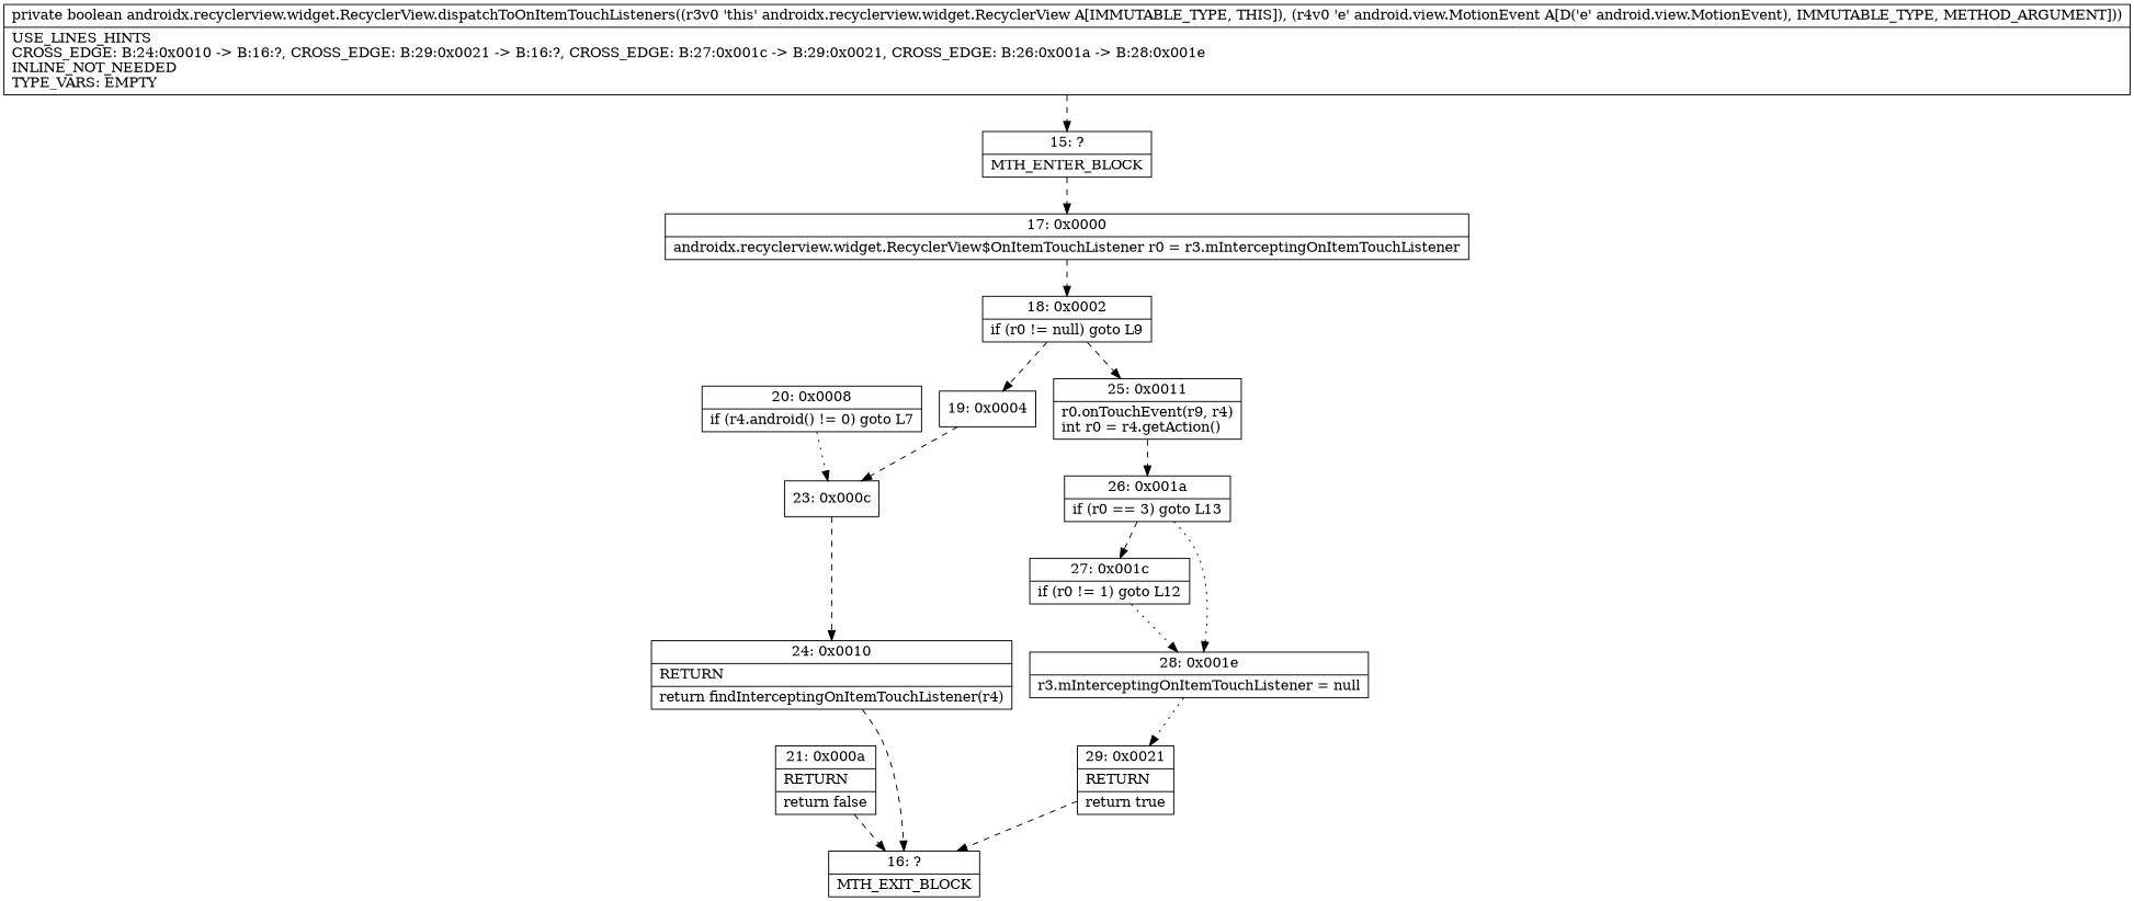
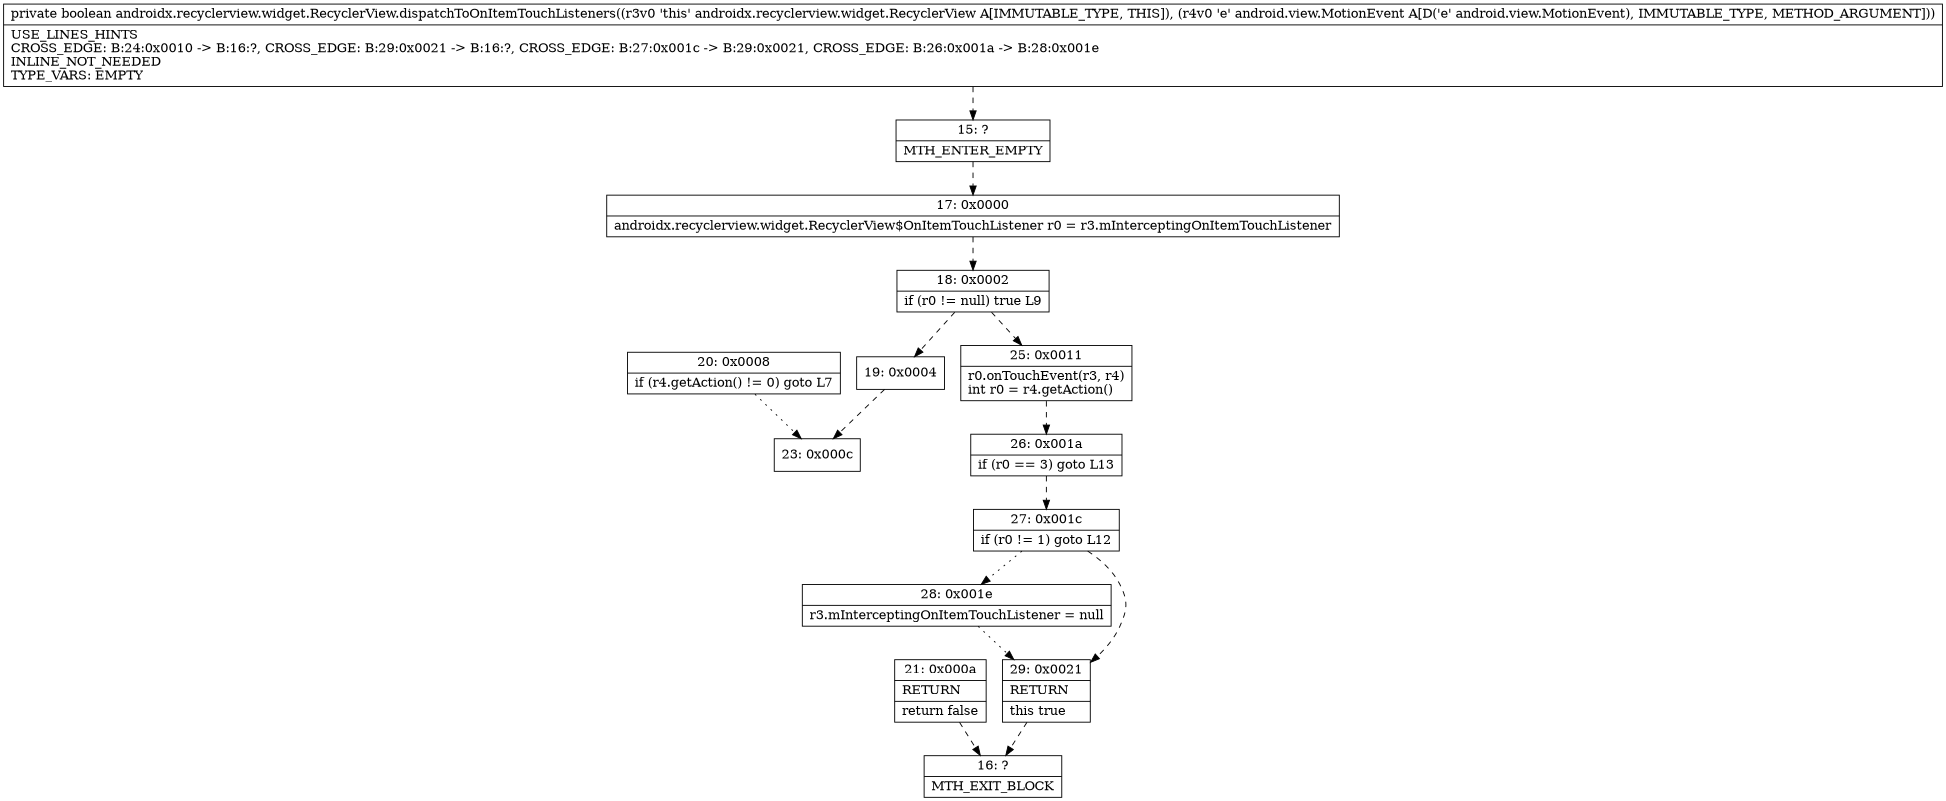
  digraph {
    node [shape=record]
    edge [style=dashed]
-   n1 [label="{15\:\ ?|MTH_ENTER_BLOCK\l}"]
+   n1 [label="{15\:\ ?|MTH_ENTER_EMPTY\l}"]
    n2 [label="{17\:\ 0x0000|androidx.recyclerview.widget.RecyclerView$OnItemTouchListener r0 = r3.mInterceptingOnItemTouchListener\l}"]
-   n3 [label="{18\:\ 0x0002|if (r0 != null) goto L9\l}"]
+   n3 [label="{18\:\ 0x0002|if (r0 != null) true L9\l}"]
    n4 [label="{19\:\ 0x0004}"]
-   n5 [label="{25\:\ 0x0011|r0.onTouchEvent(r9, r4)\lint r0 = r4.getAction()\l}"]
+   n5 [label="{25\:\ 0x0011|r0.onTouchEvent(r3, r4)\lint r0 = r4.getAction()\l}"]
    n6 [label="{23\:\ 0x000c}"]
    n7 [label="{26\:\ 0x001a|if (r0 == 3) goto L13\l}"]
-   n8 [label="{20\:\ 0x0008|if (r4.android() != 0) goto L7\l}"]
+   n8 [label="{20\:\ 0x0008|if (r4.getAction() != 0) goto L7\l}"]
    n9 [label="{21\:\ 0x000a|RETURN\l|return false\l}"]
    n10 [label="{16\:\ ?|MTH_EXIT_BLOCK\l}"]
-   n11 [label="{24\:\ 0x0010|RETURN\l|return findInterceptingOnItemTouchListener(r4)\l}"]
    n12 [label="{27\:\ 0x001c|if (r0 != 1) goto L12\l}"]
    n13 [label="{28\:\ 0x001e|r3.mInterceptingOnItemTouchListener = null\l}"]
-   n14 [label="{29\:\ 0x0021|RETURN\l|return true\l}"]
+   n14 [label="{29\:\ 0x0021|RETURN\l|this true\l}"]
    n15 [label="{private boolean androidx.recyclerview.widget.RecyclerView.dispatchToOnItemTouchListeners((r3v0 'this' androidx.recyclerview.widget.RecyclerView A[IMMUTABLE_TYPE, THIS]), (r4v0 'e' android.view.MotionEvent A[D('e' android.view.MotionEvent), IMMUTABLE_TYPE, METHOD_ARGUMENT]))  | USE_LINES_HINTS\lCROSS_EDGE: B:24:0x0010 \-\> B:16:?, CROSS_EDGE: B:29:0x0021 \-\> B:16:?, CROSS_EDGE: B:27:0x001c \-\> B:29:0x0021, CROSS_EDGE: B:26:0x001a \-\> B:28:0x001e\lINLINE_NOT_NEEDED\lTYPE_VARS: EMPTY\l}"]
    n1 -> n2
    n2 -> n3
    n3 -> n4
    n3 -> n5
    n4 -> n6
    n5 -> n7
-   n6 -> n11
    n7 -> n12
-   n7 -> n13 [style=dotted]
    n8 -> n6 [style=dotted]
    n9 -> n10
-   n11 -> n10
    n12 -> n13 [style=dotted]
+   n12 -> n14
    n13 -> n14 [style=dotted]
    n14 -> n10
    n15 -> n1
  }
